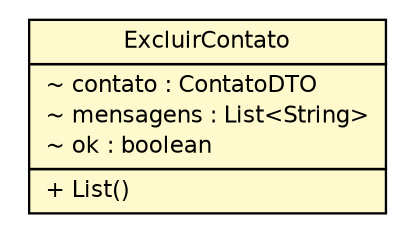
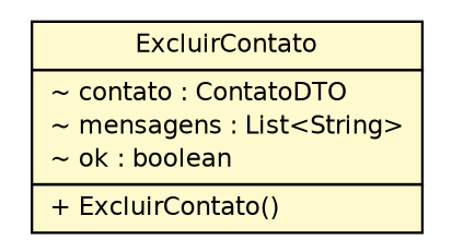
  digraph {
    nodesep=0.25
    ranksep=0.5
    fontname="DejaVu Sans"
-   n1 [fontcolor=black fontname="DejaVu Sans" fontsize=10.0 label=<<table title="br.net.meditec.shared.commands.ExcluirContato" border="0" cellborder="1" cellspacing="0" cellpadding="2" port="p" bgcolor="lemonChiffon" href="./ExcluirContato.html"> 		<tr><td><table border="0" cellspacing="0" cellpadding="1"> <tr><td align="center" balign="center"> ExcluirContato </td></tr> 		</table></td></tr> 		<tr><td><table border="0" cellspacing="0" cellpadding="1"> <tr><td align="left" balign="left"> ~ contato : ContatoDTO </td></tr> <tr><td align="left" balign="left"> ~ mensagens : List&lt;String&gt; </td></tr> <tr><td align="left" balign="left"> ~ ok : boolean </td></tr> 		</table></td></tr> 		<tr><td><table border="0" cellspacing="0" cellpadding="1"> <tr><td align="left" balign="left"> + List() </td></tr> 		</table></td></tr> 		</table>> shape=plaintext]
+   n1 [fontcolor=black fontname="DejaVu Sans" fontsize=10.0 label=<<table title="br.net.meditec.shared.commands.ExcluirContato" border="0" cellborder="1" cellspacing="0" cellpadding="2" port="p" bgcolor="lemonChiffon" href="./ExcluirContato.html"> 		<tr><td><table border="0" cellspacing="0" cellpadding="1"> <tr><td align="center" balign="center"> ExcluirContato </td></tr> 		</table></td></tr> 		<tr><td><table border="0" cellspacing="0" cellpadding="1"> <tr><td align="left" balign="left"> ~ contato : ContatoDTO </td></tr> <tr><td align="left" balign="left"> ~ mensagens : List&lt;String&gt; </td></tr> <tr><td align="left" balign="left"> ~ ok : boolean </td></tr> 		</table></td></tr> 		<tr><td><table border="0" cellspacing="0" cellpadding="1"> <tr><td align="left" balign="left"> + ExcluirContato() </td></tr> 		</table></td></tr> 		</table>> shape=plaintext]
  }
